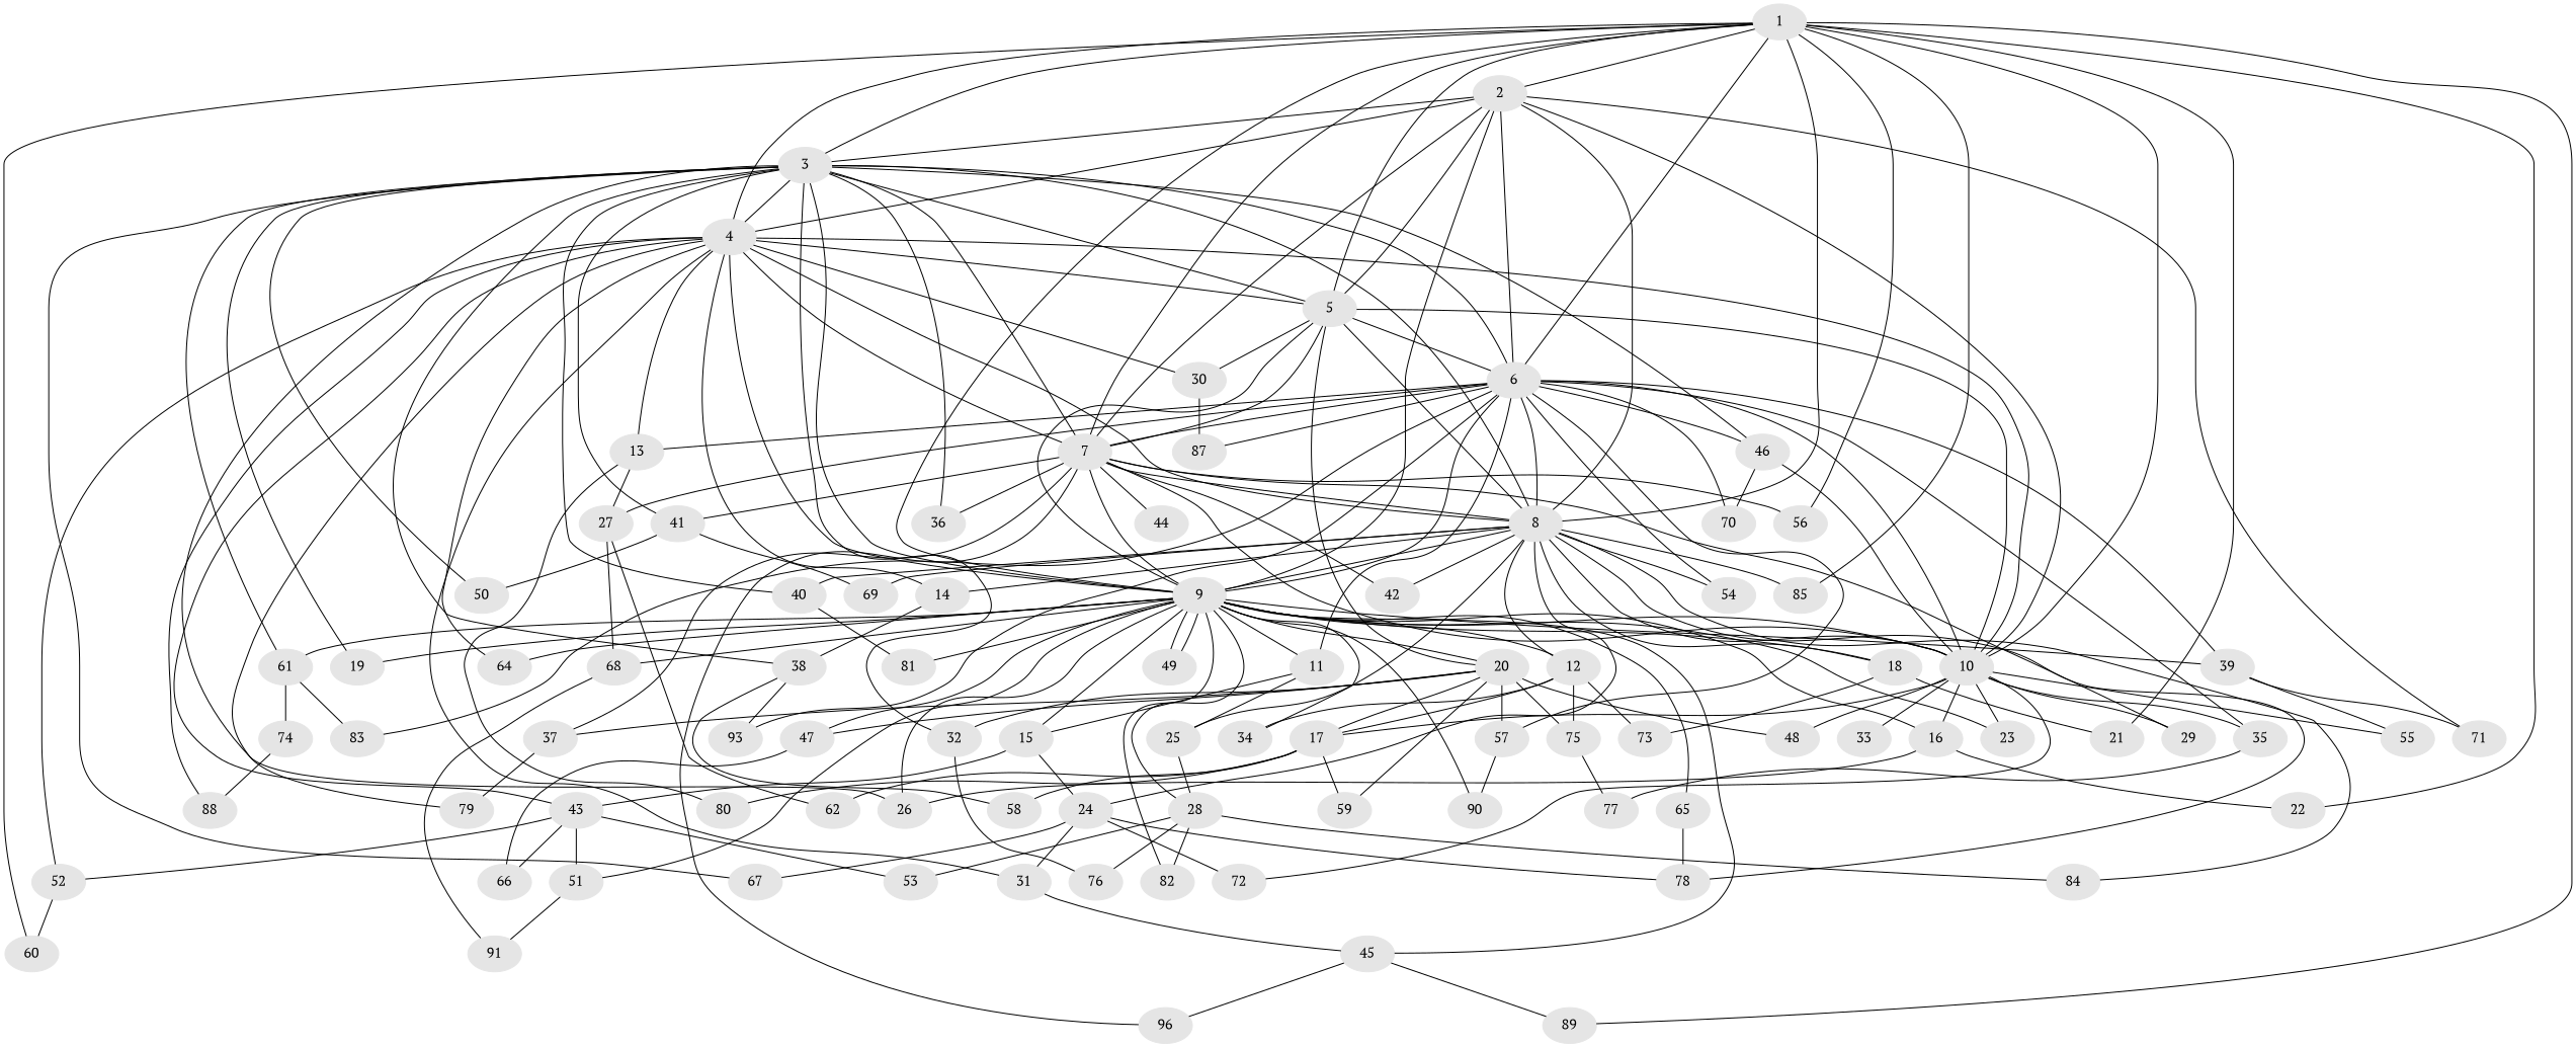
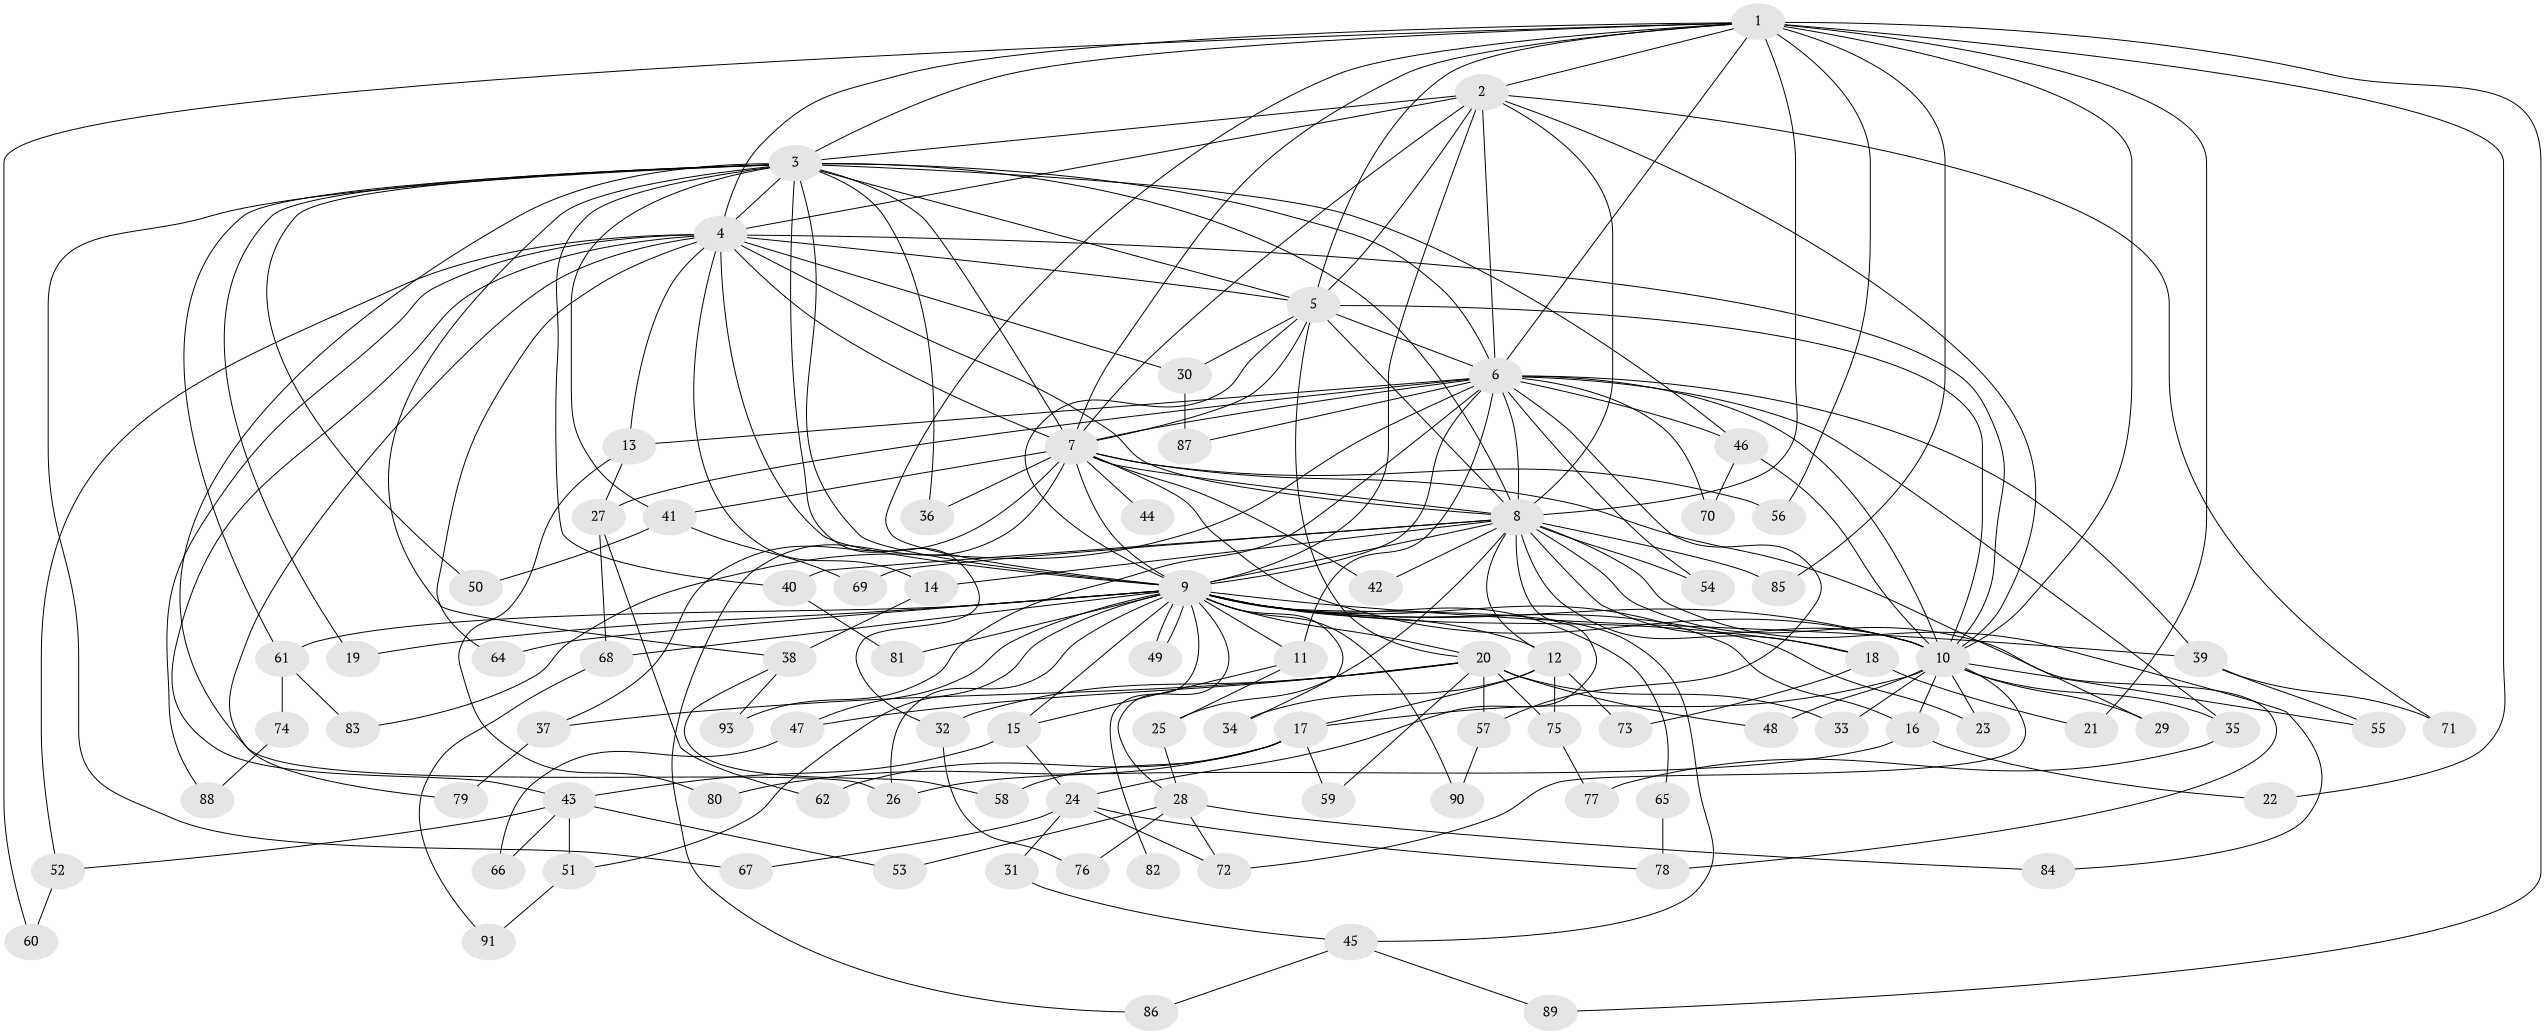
  graph {
    fontname="PT Serif"
    node [color=gray90 fontname="PT Serif" style=filled]
    edge [fontname="PT Serif"]
    1
    2
    3
    4
    5
    6
    7
    8
    9
    10
    21
    22
    56
    60
    85
    89
    71
    19
    26
    32
    36
    38
    40
    41
    46
    50
    61
    67
    13
    14
    30
    31
    43
    52
    64
    79
    88
    20
    11
    27
    35
    39
    54
    57
    n45 [label=93]
    70
    83
    87
    29
    37
    42
    44
-   86 [label=96]
+   86
    12
    18
    24
    25
    69
    78
    84
    15
    16
    23
    28
    34
    45
    47
    49
    51
    65
    68
    81
    82
    90
    17
    33
    48
    55
    72
    76
    58
    74
    80
    53
    66
    75
    59
    62
    77
    73
    91
    1 -- 2
    1 -- 3
    1 -- 4
    1 -- 5
    1 -- 6
    1 -- 7
    1 -- 8
    1 -- 9
    1 -- 10
    1 -- 21
    1 -- 22
    1 -- 56
    1 -- 60
    1 -- 85
    1 -- 89
    2 -- 3
    2 -- 4
    2 -- 5
    2 -- 6
    2 -- 7
    2 -- 8
    2 -- 9
    2 -- 10
    2 -- 71
    3 -- 4
    3 -- 5
    3 -- 6
    3 -- 7
    3 -- 8
    3 -- 9
    3 -- 19
    3 -- 26
    3 -- 32
    3 -- 36
    3 -- 38
    3 -- 40
    3 -- 41
    3 -- 46
    3 -- 50
    3 -- 61
    3 -- 67
    4 -- 5
    4 -- 7
    4 -- 8
    4 -- 9
    4 -- 10
    4 -- 13
    4 -- 14
    4 -- 30
-   4 -- 31
    4 -- 43
    4 -- 52
    4 -- 64
    4 -- 79
    4 -- 88
    5 -- 6
    5 -- 7
    5 -- 8
    5 -- 9
    5 -- 10
    5 -- 30
    5 -- 20
    6 -- 7
    6 -- 8
    6 -- 9
    6 -- 10
    6 -- 46
    6 -- 13
    6 -- 11
    6 -- 27
    6 -- 35
    6 -- 39
    6 -- 54
    6 -- 57
    6 -- n45
    6 -- 70
    6 -- 83
    6 -- 87
    7 -- 8
    7 -- 9
    7 -- 10
    7 -- 56
    7 -- 36
    7 -- 41
    7 -- 29
    7 -- 37
    7 -- 42
    7 -- 44
    7 -- 86
    8 -- 9
    8 -- 10
    8 -- 85
    8 -- 40
    8 -- 14
    8 -- 54
    8 -- 42
    8 -- 12
    8 -- 18
    8 -- 24
    8 -- 25
    8 -- 69
    8 -- 78
    8 -- 84
    9 -- 10
    9 -- 19
    9 -- 26
    9 -- 61
    9 -- 64
    9 -- 20
    9 -- 11
    9 -- 39
    9 -- 12
    9 -- 18
    9 -- 15
    9 -- 16
    9 -- 23
    9 -- 28
    9 -- 34
    9 -- 45
    9 -- 47
    9 -- 49
    9 -- 49
    9 -- 51
    9 -- 65
    9 -- 68
    9 -- 81
    9 -- 82
    9 -- 90
    10 -- 35
    10 -- 29
    10 -- 16
    10 -- 23
    10 -- 17
    10 -- 33
    10 -- 48
    10 -- 55
    10 -- 72
    32 -- 76
    38 -- n45
    38 -- 58
    40 -- 81
    41 -- 50
    41 -- 69
    46 -- 10
    46 -- 70
    61 -- 83
    61 -- 74
    13 -- 27
    13 -- 80
    14 -- 38
    30 -- 87
    31 -- 45
    43 -- 52
    43 -- 51
    43 -- 53
    43 -- 66
    52 -- 60
    20 -- 32
    20 -- 57
    20 -- 37
    20 -- 47
-   20 -- 17
+   20 -- 33
    20 -- 48
    20 -- 75
    20 -- 59
    11 -- 25
    11 -- 15
    27 -- 68
    27 -- 62
    35 -- 77
    39 -- 71
    39 -- 55
    57 -- 90
    37 -- 79
    12 -- 34
    12 -- 17
    12 -- 75
    12 -- 73
    18 -- 21
    18 -- 73
    24 -- 67
    24 -- 31
    24 -- 78
    24 -- 72
    25 -- 28
    15 -- 43
    15 -- 24
    16 -- 22
    16 -- 26
    28 -- 84
-   28 -- 82
+   28 -- 72
    28 -- 76
    28 -- 53
    45 -- 89
    45 -- 86
    47 -- 66
    51 -- 91
    65 -- 78
    68 -- 91
    17 -- 58
    17 -- 80
    17 -- 59
    17 -- 62
    74 -- 88
    75 -- 77
  }
